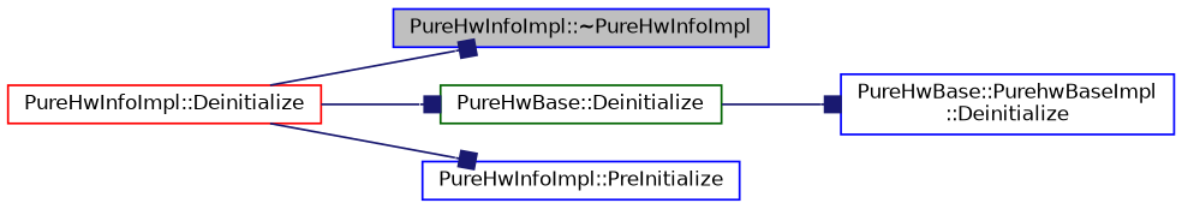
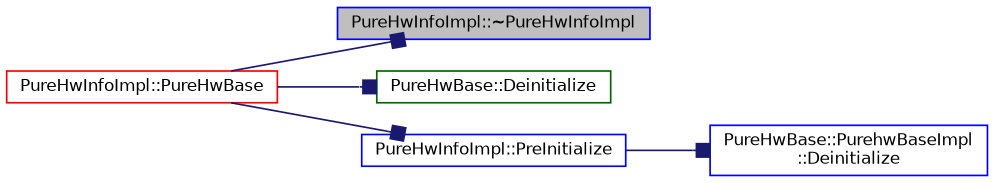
  digraph {
    rankdir=LR
    node [color=blue fillcolor=white fontname=Helvetica fontsize=10 shape=record style=filled]
    edge [arrowhead=box color=midnightblue fontname=Helvetica fontsize=10 labelfontname=Helvetica labelfontsize=10 style=solid]
    n1 [fillcolor=grey75 fontcolor=black height=0.2 label="PureHwInfoImpl::~PureHwInfoImpl" width=0.4]
-   n2 [color=red height=0.2 label="PureHwInfoImpl::Deinitialize" width=0.4]
+   n2 [color=red height=0.2 label="PureHwInfoImpl::PureHwBase" width=0.4]
    n3 [color=darkgreen height=0.2 label="PureHwBase::Deinitialize" width=0.4]
    n4 [height=0.2 label="PureHwInfoImpl::PreInitialize" width=0.4]
    n5 [height=0.2 label="PureHwBase::PurehwBaseImpl\l::Deinitialize" width=0.4]
    n2 -> n1
    n2 -> n3
    n2 -> n4
-   n3 -> n5
+   n4 -> n5
  }
